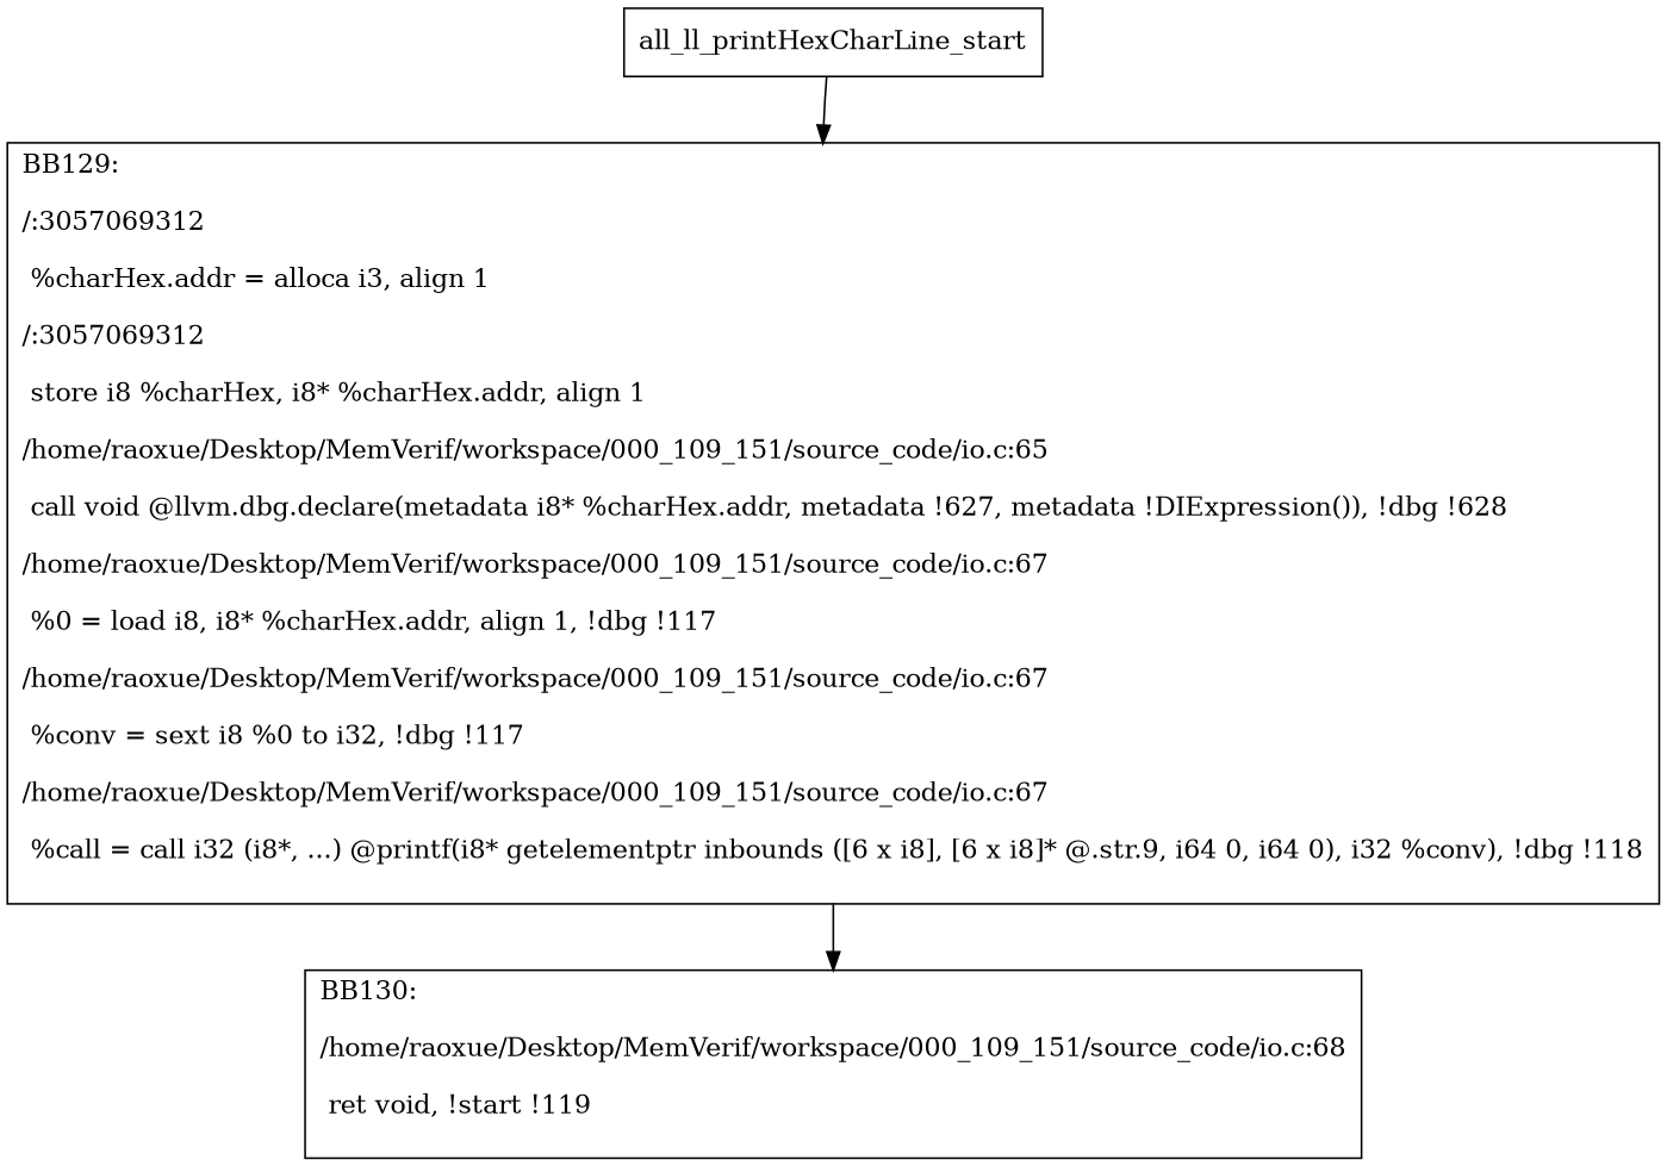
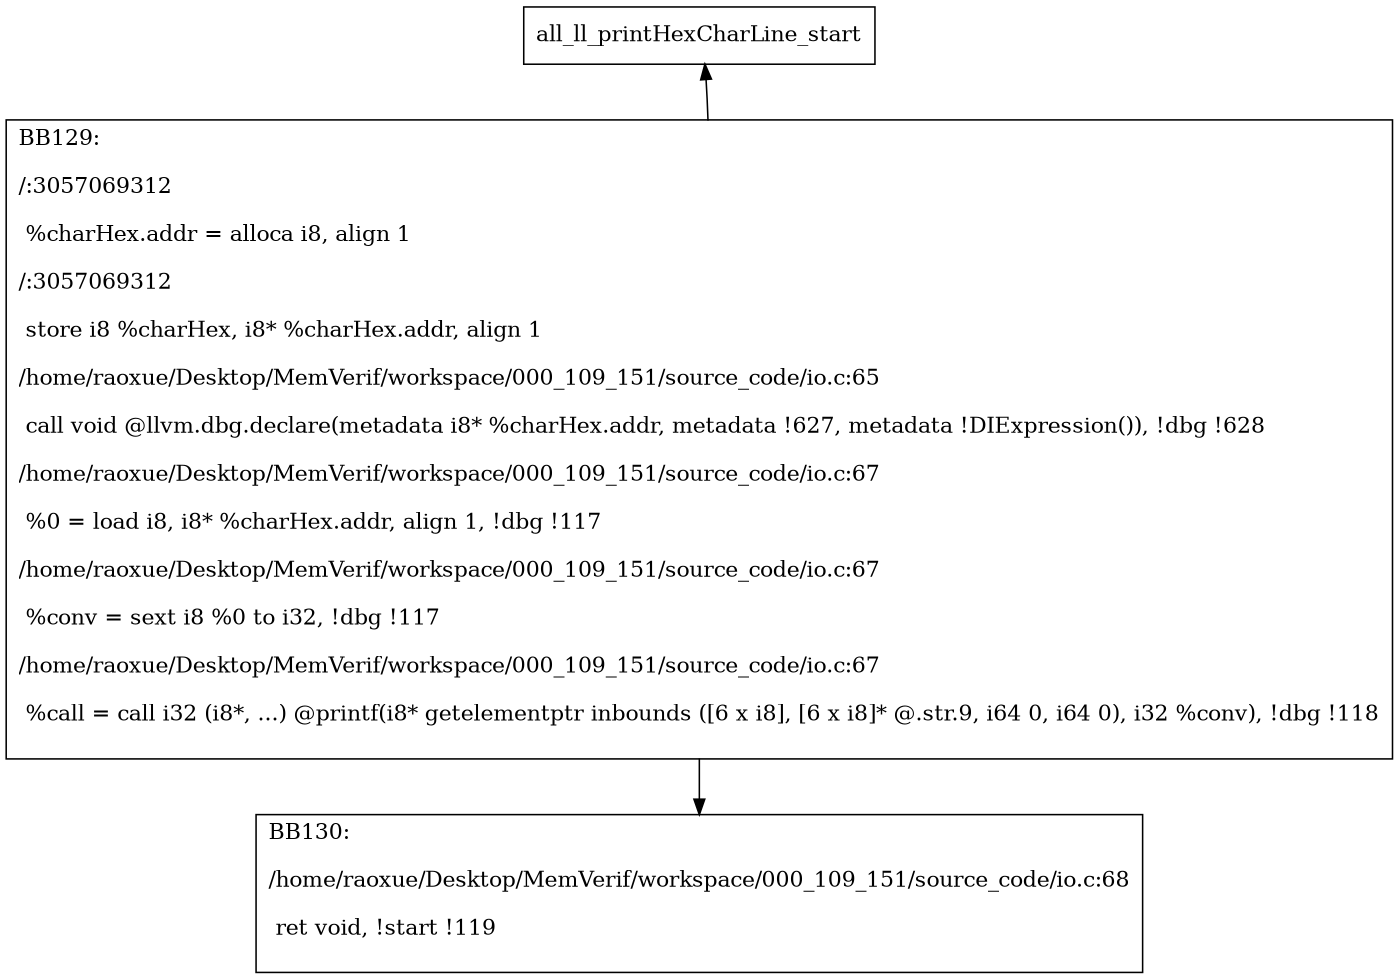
  digraph {
    fontname="DejaVu Serif"
    node [fontname="DejaVu Serif" shape=record]
    edge [fontname="DejaVu Serif"]
    n1 [label="{all_ll_printHexCharLine_start}"]
-   n2 [label="{BB129:\l\l/:3057069312\l\n  %charHex.addr = alloca i3, align 1\l\n/:3057069312\l\n  store i8 %charHex, i8* %charHex.addr, align 1\l\n/home/raoxue/Desktop/MemVerif/workspace/000_109_151/source_code/io.c:65\l\n  call void @llvm.dbg.declare(metadata i8* %charHex.addr, metadata !627, metadata !DIExpression()), !dbg !628\l\n/home/raoxue/Desktop/MemVerif/workspace/000_109_151/source_code/io.c:67\l\n  %0 = load i8, i8* %charHex.addr, align 1, !dbg !117\l\n/home/raoxue/Desktop/MemVerif/workspace/000_109_151/source_code/io.c:67\l\n  %conv = sext i8 %0 to i32, !dbg !117\l\n/home/raoxue/Desktop/MemVerif/workspace/000_109_151/source_code/io.c:67\l\n  %call = call i32 (i8*, ...) @printf(i8* getelementptr inbounds ([6 x i8], [6 x i8]* @.str.9, i64 0, i64 0), i32 %conv), !dbg !118\l\n}"]
+   n2 [label="{BB129:\l\l/:3057069312\l\n  %charHex.addr = alloca i8, align 1\l\n/:3057069312\l\n  store i8 %charHex, i8* %charHex.addr, align 1\l\n/home/raoxue/Desktop/MemVerif/workspace/000_109_151/source_code/io.c:65\l\n  call void @llvm.dbg.declare(metadata i8* %charHex.addr, metadata !627, metadata !DIExpression()), !dbg !628\l\n/home/raoxue/Desktop/MemVerif/workspace/000_109_151/source_code/io.c:67\l\n  %0 = load i8, i8* %charHex.addr, align 1, !dbg !117\l\n/home/raoxue/Desktop/MemVerif/workspace/000_109_151/source_code/io.c:67\l\n  %conv = sext i8 %0 to i32, !dbg !117\l\n/home/raoxue/Desktop/MemVerif/workspace/000_109_151/source_code/io.c:67\l\n  %call = call i32 (i8*, ...) @printf(i8* getelementptr inbounds ([6 x i8], [6 x i8]* @.str.9, i64 0, i64 0), i32 %conv), !dbg !118\l\n}"]
    n3 [label="{BB130:\l\l/home/raoxue/Desktop/MemVerif/workspace/000_109_151/source_code/io.c:68\l\n  ret void, !start !119\l\n}"]
-   n1 -> n2
+   n2 -> n1
    n2 -> n3
  }
